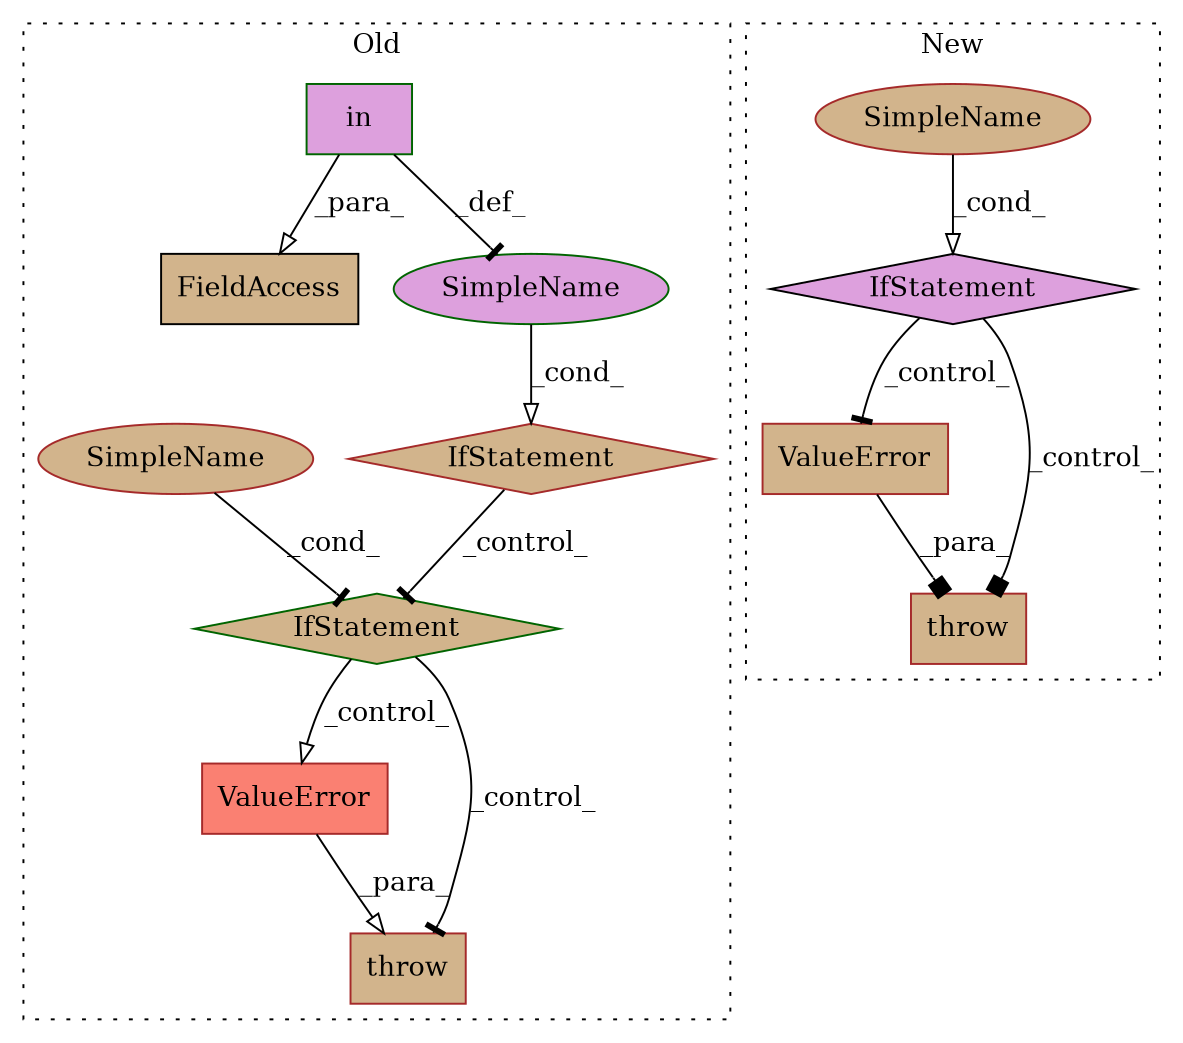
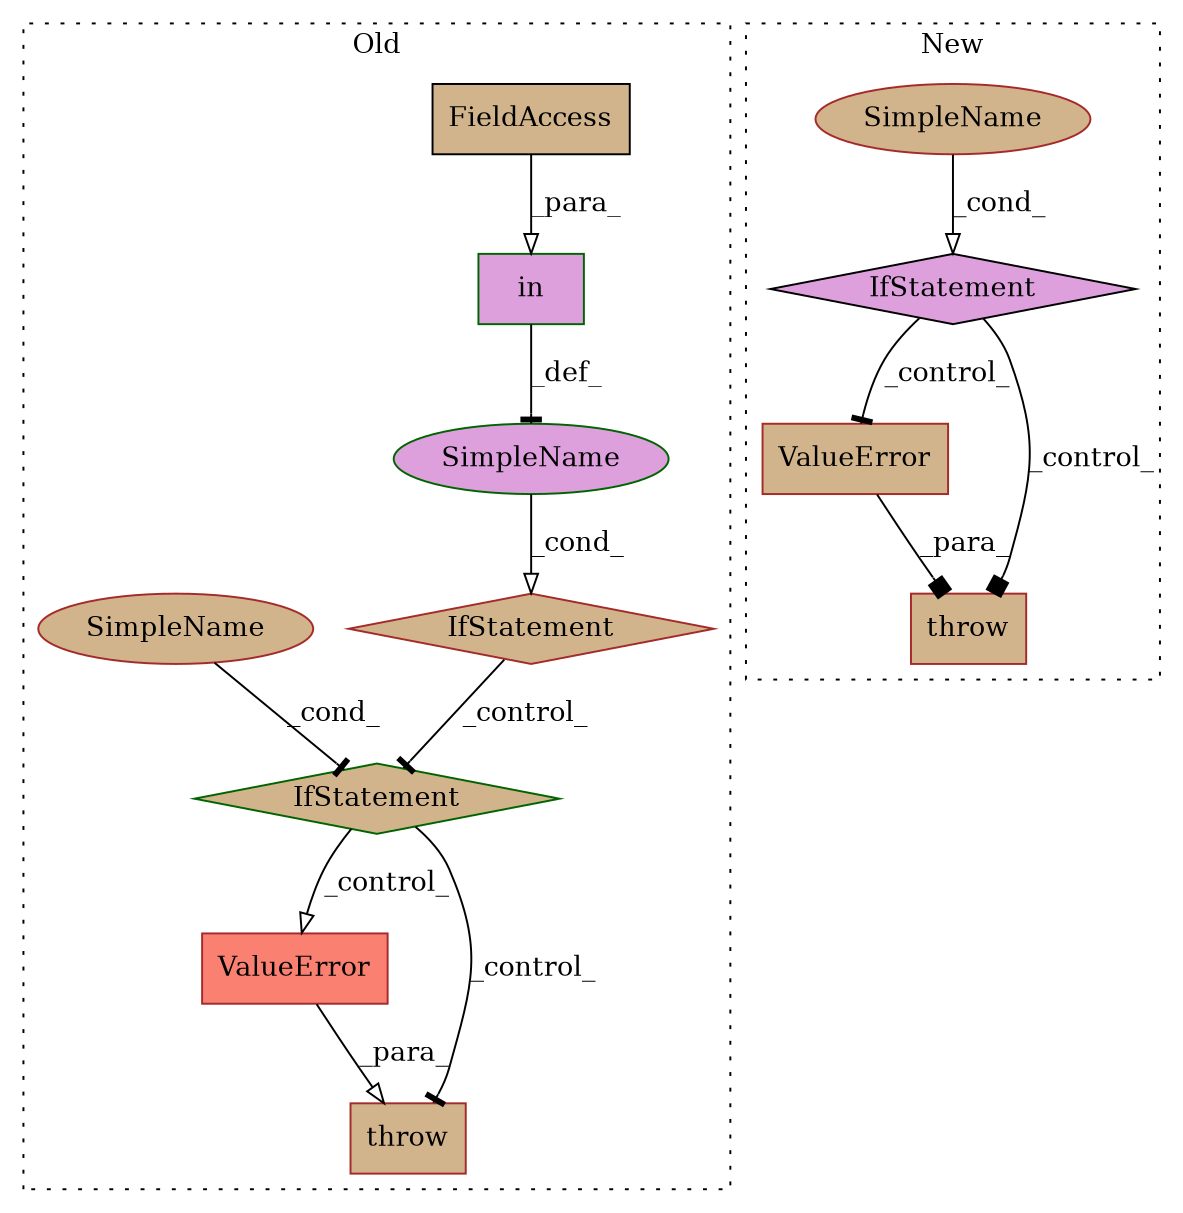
  digraph {
    node [a=25 shape=box style=filled fillcolor=tan color=brown]
    edge [arrowhead=tee]
    n1 [a=105 l=16 label=in s=4396 fillcolor=plum color=darkgreen]
    n2 [a=22 l=4 label=FieldAccess s=4396 color=black]
    n3 [l="8,2" label=IfStatement s="4388,4412" shape=diamond]
    n4 [a=32 l="11,1" label=ValueError s="5066,5148" fillcolor=salmon]
    n5 [l="8,2" label=IfStatement s="4828,4855" shape=diamond color=darkgreen]
    n6 [a=42 label=SimpleName shape=ellipse]
    n7 [a=42 label=SimpleName shape=ellipse fillcolor=plum color=darkgreen]
    n8 [a=53 l=6 label=throw s=5060]
    n9 [a=32 l="11,1" label=ValueError s="4451,4501"]
    n10 [a=42 label=SimpleName shape=ellipse]
    n11 [a=53 l=6 label=throw s=4445]
    n12 [l="8,2" label=IfStatement s="4300,4328" shape=diamond fillcolor=plum color=black]
    subgraph cluster_1 {
      label=Old
      style=dotted
      n1
      n2
      n3
      n4
      n5
      n6
      n7
      n8
    }
    subgraph cluster_2 {
      label=New
      style=dotted
      n9
      n10
      n11
      n12
    }
    n1 -> n7 [label=_def_]
-   n1 -> n2 [label=_para_ arrowhead=onormal]
+   n2 -> n1 [label=_para_ arrowhead=onormal]
    n3 -> n5 [label=_control_]
    n4 -> n8 [label=_para_ arrowhead=onormal]
    n5 -> n4 [label=_control_ arrowhead=onormal]
    n5 -> n8 [label=_control_]
    n6 -> n5 [label=_cond_]
    n7 -> n3 [label=_cond_ arrowhead=onormal]
    n9 -> n11 [label=_para_ arrowhead=box]
    n10 -> n12 [label=_cond_ arrowhead=onormal]
    n12 -> n9 [label=_control_]
    n12 -> n11 [label=_control_ arrowhead=box]
  }
